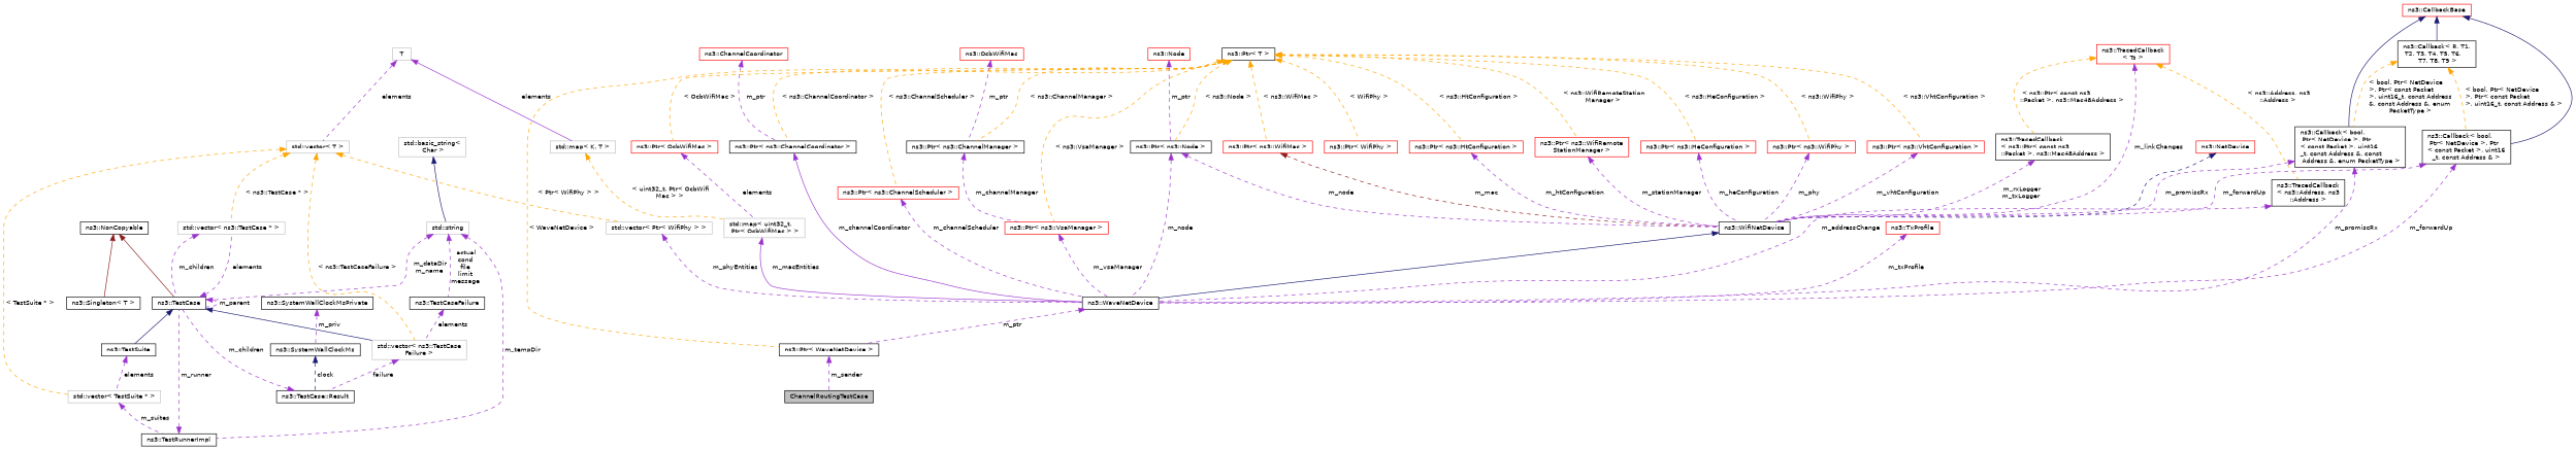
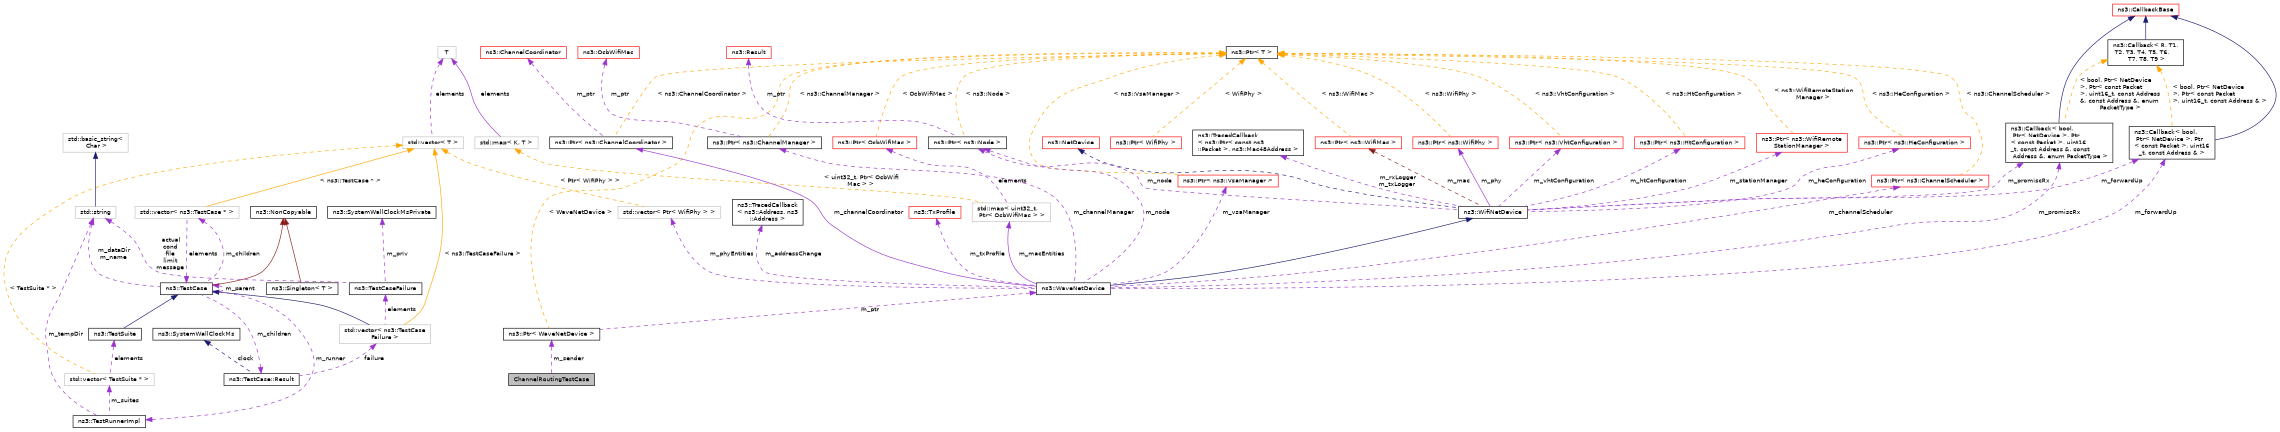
  digraph {
    node [color=black fillcolor=white fontname=Helvetica fontsize=10 shape=record style=filled]
    edge [color=darkorchid3 dir=back fontname=Helvetica fontsize=10 labelfontname=Helvetica labelfontsize=10 style=dashed]
    n1 [fillcolor=grey75 fontcolor=black height=0.2 label=ChannelRoutingTestCase width=0.4]
    n2 [height=0.2 label="ns3::TestCase" width=0.4]
    n3 [color=grey75 height=0.2 label="std::vector\< ns3::TestCase * \>" width=0.4]
    n4 [height=0.2 label="ns3::TestSuite" width=0.4]
    n5 [color=grey75 height=0.2 label="std::vector\< ns3::TestCase\lFailure \>" width=0.4]
    n6 [color=grey75 height=0.2 label="std::vector\< TestSuite * \>" width=0.4]
    n7 [height=0.2 label="ns3::NonCopyable" width=0.4]
    n8 [height=0.2 label="ns3::Singleton\< T \>" width=0.4]
    n9 [color=grey75 height=0.2 label="std::vector\< T \>" width=0.4]
    n10 [color=grey75 height=0.2 label="std::vector\< Ptr\< WifiPhy \> \>" width=0.4]
    n11 [height=0.2 label="ns3::TestRunnerImpl" width=0.4]
    n12 [height=0.2 label="ns3::TestCase::Result" width=0.4]
    n13 [height=0.2 label="ns3::WaveNetDevice" width=0.4]
    n14 [color=grey75 height=0.2 label=T width=0.4]
    n15 [color=grey75 height=0.2 label="std::map\< K, T \>" width=0.4]
    n16 [color=grey75 height=0.2 label="std::map\< uint32_t,\l Ptr\< OcbWifiMac \> \>" width=0.4]
    n17 [color=grey75 height=0.2 label="std::string" width=0.4]
    n18 [height=0.2 label="ns3::TestCaseFailure" width=0.4]
    n19 [color=grey75 height=0.2 label="std::basic_string\<\l Char \>" width=0.4]
    n20 [height=0.2 label="ns3::SystemWallClockMs" width=0.4]
    n21 [height=0.2 label="ns3::SystemWallClockMsPrivate" width=0.4]
    n22 [height=0.2 label="ns3::Ptr\< WaveNetDevice \>" width=0.4]
    n23 [height=0.2 label="ns3::WifiNetDevice" width=0.4]
    n24 [color=red height=0.2 label="ns3::NetDevice" width=0.4]
    n25 [color=red height=0.2 label="ns3::Ptr\< ns3::WifiMac \>" width=0.4]
    n26 [height=0.2 label="ns3::Ptr\< T \>" width=0.4]
    n27 [color=red height=0.2 label="ns3::Ptr\< ns3::HtConfiguration \>" width=0.4]
    n28 [color=red height=0.2 label="ns3::Ptr\< ns3::WifiRemote\lStationManager \>" width=0.4]
    n29 [height=0.2 label="ns3::Ptr\< ns3::Node \>" width=0.4]
    n30 [color=red height=0.2 label="ns3::Ptr\< ns3::HeConfiguration \>" width=0.4]
    n31 [color=red height=0.2 label="ns3::Ptr\< ns3::WifiPhy \>" width=0.4]
    n32 [color=red height=0.2 label="ns3::Ptr\< ns3::VhtConfiguration \>" width=0.4]
    n33 [color=red height=0.2 label="ns3::Ptr\< OcbWifiMac \>" width=0.4]
    n34 [color=red height=0.2 label="ns3::Ptr\< WifiPhy \>" width=0.4]
    n35 [height=0.2 label="ns3::Ptr\< ns3::ChannelCoordinator \>" width=0.4]
    n36 [height=0.2 label="ns3::Ptr\< ns3::ChannelManager \>" width=0.4]
    n37 [color=red height=0.2 label="ns3::Ptr\< ns3::VsaManager \>" width=0.4]
    n38 [color=red height=0.2 label="ns3::Ptr\< ns3::ChannelScheduler \>" width=0.4]
    n39 [height=0.2 label="ns3::TracedCallback\l\< ns3::Ptr\< const ns3\l::Packet \>, ns3::Mac48Address \>" width=0.4]
-   n40 [color=red height=0.2 label="ns3::TracedCallback\l\< Ts \>" width=0.4]
    n41 [height=0.2 label="ns3::TracedCallback\l\< ns3::Address, ns3\l::Address \>" width=0.4]
    n42 [height=0.2 label="ns3::Callback\< bool,\l Ptr\< NetDevice \>, Ptr\l\< const Packet \>, uint16\l_t, const Address &, const\l Address &, enum PacketType \>" width=0.4]
    n43 [color=red height=0.2 label="ns3::CallbackBase" width=0.4]
    n44 [height=0.2 label="ns3::Callback\< R, T1,\l T2, T3, T4, T5, T6,\l T7, T8, T9 \>" width=0.4]
    n45 [height=0.2 label="ns3::Callback\< bool,\l Ptr\< NetDevice \>, Ptr\l\< const Packet \>, uint16\l_t, const Address & \>" width=0.4]
-   n46 [color=red height=0.2 label="ns3::Node" width=0.4]
+   n46 [color=red height=0.2 label="ns3::Result" width=0.4]
    n47 [color=red height=0.2 label="ns3::ChannelCoordinator" width=0.4]
    n48 [color=red height=0.2 label="ns3::OcbWifiMac" width=0.4]
    n49 [color=red height=0.2 label="ns3::TxProfile" width=0.4]
    n2 -> n2 [label=" m_parent"]
    n2 -> n3 [label=" elements"]
    n2 -> n4 [color=midnightblue style=solid]
    n2 -> n5 [color=midnightblue style=solid]
    n3 -> n2 [label=" m_children"]
    n4 -> n6 [label=" elements"]
    n5 -> n12 [label=" failure"]
    n6 -> n11 [label=" m_suites"]
    n7 -> n2 [color=firebrick4 style=solid]
    n7 -> n8 [color=firebrick4 style=solid]
-   n9 -> n3 [color=orange label=" \< ns3::TestCase * \>"]
-   n9 -> n5 [color=orange label=" \< ns3::TestCaseFailure \>"]
+   n9 -> n3 [color=orange label=" \< ns3::TestCase * \>" style=solid]
+   n9 -> n5 [color=orange label=" \< ns3::TestCaseFailure \>" style=solid]
    n9 -> n6 [color=orange label=" \< TestSuite * \>"]
    n9 -> n10 [color=orange label=" \< Ptr\< WifiPhy \> \>"]
    n10 -> n13 [label=" m_phyEntities"]
    n11 -> n2 [label=" m_runner"]
    n12 -> n2 [label=" m_children"]
    n13 -> n22 [label=" m_ptr"]
    n14 -> n9 [label=" elements"]
    n14 -> n15 [label=" elements" style=solid]
    n15 -> n16 [color=orange label=" \< uint32_t, Ptr\< OcbWifi\lMac \> \>"]
    n16 -> n13 [label=" m_macEntities" style=solid]
    n17 -> n2 [label=" m_dataDir\nm_name"]
    n17 -> n11 [label=" m_tempDir"]
    n17 -> n18 [label=" actual\ncond\nfile\nlimit\nmessage"]
    n18 -> n5 [label=" elements"]
    n19 -> n17 [color=midnightblue style=solid]
    n20 -> n12 [color=midnightblue label=" clock"]
-   n21 -> n20 [label=" m_priv"]
+   n21 -> n18 [label=" m_priv"]
    n22 -> n1 [label=" m_sender"]
    n23 -> n13 [color=midnightblue style=solid]
    n24 -> n23 [color=midnightblue]
    n25 -> n23 [color=firebrick4 label=" m_mac"]
    n26 -> n22 [color=orange label=" \< WaveNetDevice \>"]
    n26 -> n25 [color=orange label=" \< ns3::WifiMac \>"]
    n26 -> n27 [color=orange label=" \< ns3::HtConfiguration \>"]
    n26 -> n28 [color=orange label=" \< ns3::WifiRemoteStation\lManager \>"]
    n26 -> n29 [color=orange label=" \< ns3::Node \>"]
    n26 -> n30 [color=orange label=" \< ns3::HeConfiguration \>"]
    n26 -> n31 [color=orange label=" \< ns3::WifiPhy \>"]
    n26 -> n32 [color=orange label=" \< ns3::VhtConfiguration \>"]
    n26 -> n33 [color=orange label=" \< OcbWifiMac \>"]
    n26 -> n34 [color=orange label=" \< WifiPhy \>"]
    n26 -> n35 [color=orange label=" \< ns3::ChannelCoordinator \>"]
    n26 -> n36 [color=orange label=" \< ns3::ChannelManager \>"]
    n26 -> n37 [color=orange label=" \< ns3::VsaManager \>"]
    n26 -> n38 [color=orange label=" \< ns3::ChannelScheduler \>"]
    n27 -> n23 [label=" m_htConfiguration"]
    n28 -> n23 [label=" m_stationManager"]
    n29 -> n13 [label=" m_node"]
    n29 -> n23 [label=" m_node"]
    n30 -> n23 [label=" m_heConfiguration"]
-   n31 -> n23 [label=" m_phy"]
+   n31 -> n23 [label=" m_phy" style=solid]
    n32 -> n23 [label=" m_vhtConfiguration"]
    n33 -> n16 [label=" elements"]
    n35 -> n13 [label=" m_channelCoordinator" style=solid]
-   n36 -> n37 [label=" m_channelManager"]
+   n36 -> n13 [label=" m_channelManager"]
    n37 -> n13 [label=" m_vsaManager"]
    n38 -> n13 [label=" m_channelScheduler"]
    n39 -> n23 [label=" m_rxLogger\nm_txLogger"]
-   n40 -> n23 [label=" m_linkChanges"]
-   n40 -> n39 [color=orange label=" \< ns3::Ptr\< const ns3\l::Packet \>, ns3::Mac48Address \>"]
-   n40 -> n41 [color=orange label=" \< ns3::Address, ns3\l::Address \>"]
    n41 -> n13 [label=" m_addressChange"]
    n42 -> n13 [label=" m_promiscRx"]
    n42 -> n23 [label=" m_promiscRx"]
    n43 -> n42 [color=midnightblue style=solid]
    n43 -> n44 [color=midnightblue style=solid]
    n43 -> n45 [color=midnightblue style=solid]
    n44 -> n42 [color=orange label=" \< bool, Ptr\< NetDevice\l \>, Ptr\< const Packet\l \>, uint16_t, const Address\l &, const Address &, enum\l PacketType \>"]
    n44 -> n45 [color=orange label=" \< bool, Ptr\< NetDevice\l \>, Ptr\< const Packet\l \>, uint16_t, const Address & \>"]
    n45 -> n13 [label=" m_forwardUp"]
    n45 -> n23 [label=" m_forwardUp"]
    n46 -> n29 [label=" m_ptr"]
    n47 -> n35 [label=" m_ptr"]
    n48 -> n36 [label=" m_ptr"]
    n49 -> n13 [label=" m_txProfile"]
  }
